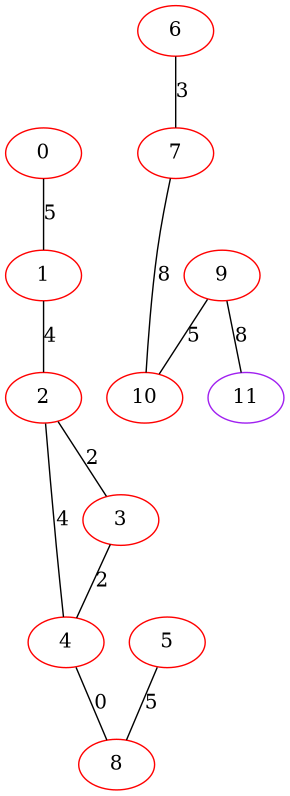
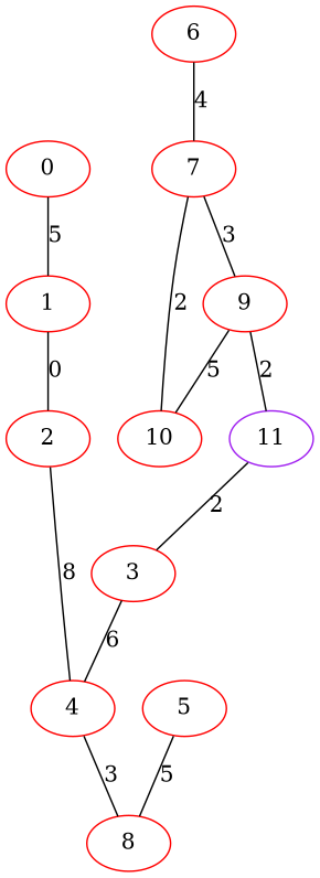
  graph {
    node [color=red weight=1]
    0
    1
    2
    3
    4
    8
    5
    6
    7
    9
    10
    11 [color=purple weight=4]
    0 -- 1 [label=5]
-   1 -- 2 [label=4]
-   2 -- 3 [label=2]
-   2 -- 4 [label=4]
-   3 -- 4 [label=2]
-   4 -- 8 [label=0]
+   1 -- 2 [label=0]
+   11 -- 3 [label=2]
+   2 -- 4 [label=8]
+   3 -- 4 [label=6]
+   4 -- 8 [label=3]
    5 -- 8 [label=5]
-   6 -- 7 [label=3]
-   7 -- 10 [label=8]
+   6 -- 7 [label=4]
+   7 -- 9 [label=3]
+   7 -- 10 [label=2]
    9 -- 10 [label=5]
-   9 -- 11 [label=8]
+   9 -- 11 [label=2]
  }
